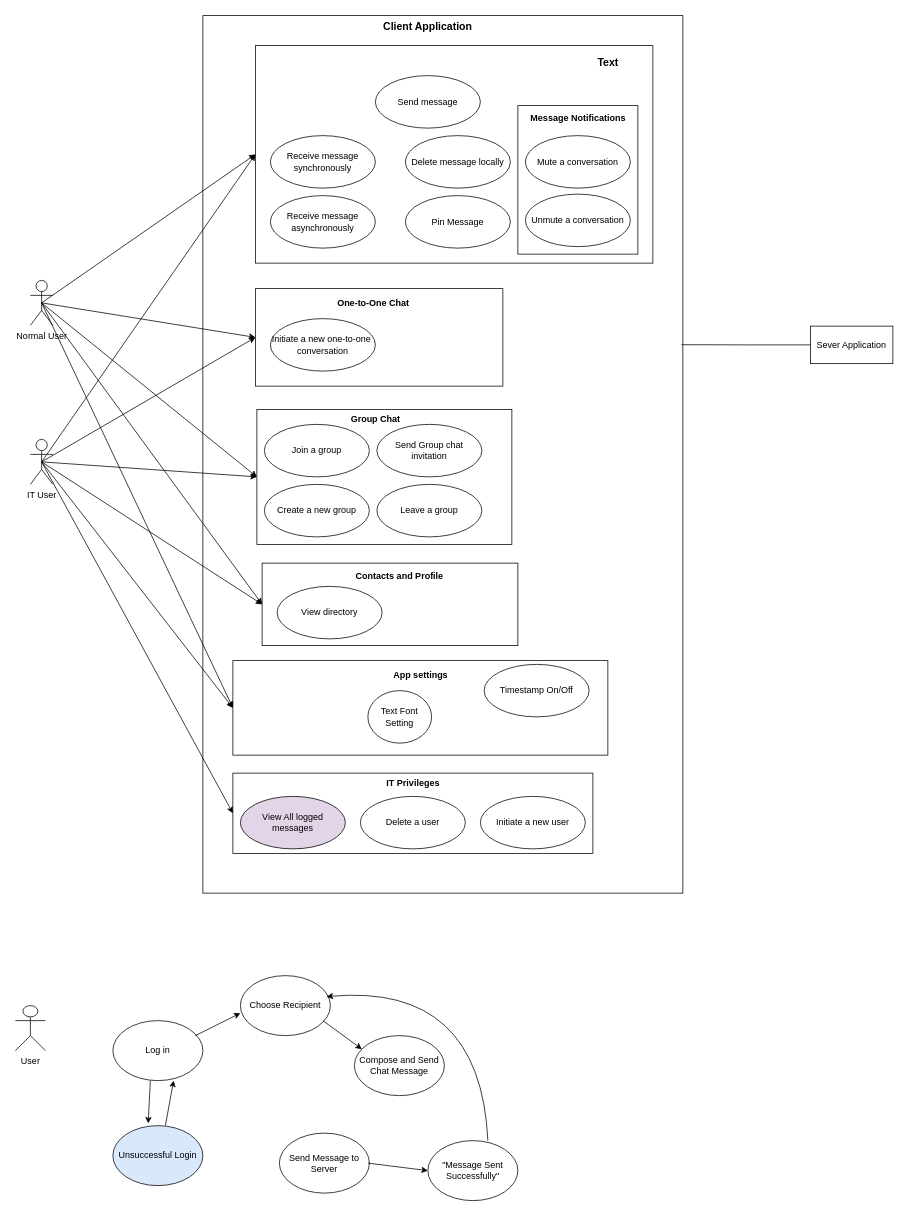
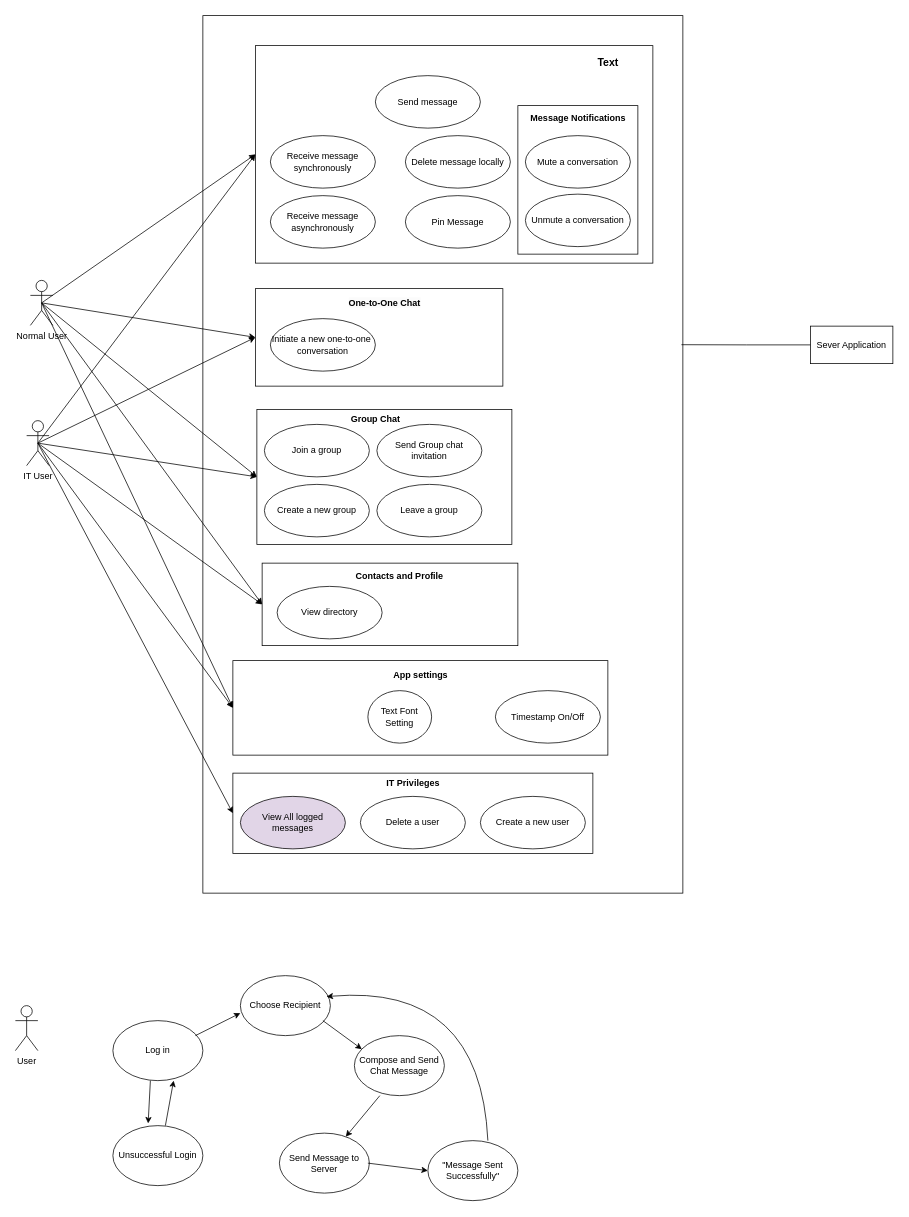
  <mxCell id="0" />
  <mxCell id="1" parent="0" />
  <mxCell id="2" value="" style="rounded=0;whiteSpace=wrap;html=1;" parent="1" vertex="1"><mxGeometry x="270" y="20" width="640" height="1170" as="geometry" /></mxCell>
  <mxCell id="3" value="" style="html=1;whiteSpace=wrap;" parent="1" vertex="1"><mxGeometry x="310" y="1030" width="480" height="107" as="geometry" /></mxCell>
  <mxCell id="4" value="" style="html=1;whiteSpace=wrap;" parent="1" vertex="1"><mxGeometry x="310" y="880" width="500" height="126" as="geometry" /></mxCell>
  <mxCell id="5" value="" style="html=1;whiteSpace=wrap;" parent="1" vertex="1"><mxGeometry x="349" y="750" width="341" height="110" as="geometry" /></mxCell>
  <mxCell id="6" value="" style="html=1;whiteSpace=wrap;" parent="1" vertex="1"><mxGeometry x="342" y="545" width="340" height="180" as="geometry" /></mxCell>
  <mxCell id="7" value="" style="html=1;whiteSpace=wrap;" parent="1" vertex="1"><mxGeometry x="340" y="384" width="330" height="130" as="geometry" /></mxCell>
  <mxCell id="8" value="" style="html=1;whiteSpace=wrap;" parent="1" vertex="1"><mxGeometry x="340" y="60" width="530" height="290" as="geometry" /></mxCell>
  <mxCell id="9" style="rounded=0;orthogonalLoop=1;jettySize=auto;html=1;exitX=0.5;exitY=0.5;exitDx=0;exitDy=0;exitPerimeter=0;entryX=0;entryY=0.5;entryDx=0;entryDy=0;" parent="1" source="14" target="8" edge="1"><mxGeometry relative="1" as="geometry" /></mxCell>
  <mxCell id="10" style="rounded=0;orthogonalLoop=1;jettySize=auto;html=1;exitX=0.5;exitY=0.5;exitDx=0;exitDy=0;exitPerimeter=0;entryX=0;entryY=0.5;entryDx=0;entryDy=0;" parent="1" source="14" target="7" edge="1"><mxGeometry relative="1" as="geometry" /></mxCell>
  <mxCell id="11" style="rounded=0;orthogonalLoop=1;jettySize=auto;html=1;exitX=0.5;exitY=0.5;exitDx=0;exitDy=0;exitPerimeter=0;entryX=0;entryY=0.5;entryDx=0;entryDy=0;" parent="1" source="14" target="6" edge="1"><mxGeometry relative="1" as="geometry" /></mxCell>
  <mxCell id="12" style="rounded=0;orthogonalLoop=1;jettySize=auto;html=1;exitX=0.5;exitY=0.5;exitDx=0;exitDy=0;exitPerimeter=0;entryX=0;entryY=0.5;entryDx=0;entryDy=0;" parent="1" source="14" target="5" edge="1"><mxGeometry relative="1" as="geometry" /></mxCell>
  <mxCell id="13" style="rounded=0;orthogonalLoop=1;jettySize=auto;html=1;exitX=0.5;exitY=0.5;exitDx=0;exitDy=0;exitPerimeter=0;entryX=0;entryY=0.5;entryDx=0;entryDy=0;" parent="1" source="14" target="4" edge="1"><mxGeometry relative="1" as="geometry" /></mxCell>
  <mxCell id="14" value="Normal User" style="shape=umlActor;verticalLabelPosition=bottom;verticalAlign=top;html=1;" parent="1" vertex="1"><mxGeometry x="40" y="373" width="30" height="60" as="geometry" /></mxCell>
  <mxCell id="15" style="rounded=0;orthogonalLoop=1;jettySize=auto;html=1;exitX=0.5;exitY=0.5;exitDx=0;exitDy=0;exitPerimeter=0;entryX=0;entryY=0.5;entryDx=0;entryDy=0;" parent="1" source="21" target="8" edge="1"><mxGeometry relative="1" as="geometry" /></mxCell>
  <mxCell id="16" style="rounded=0;orthogonalLoop=1;jettySize=auto;html=1;exitX=0.5;exitY=0.5;exitDx=0;exitDy=0;exitPerimeter=0;entryX=0;entryY=0.5;entryDx=0;entryDy=0;" parent="1" source="21" target="7" edge="1"><mxGeometry relative="1" as="geometry" /></mxCell>
  <mxCell id="17" style="rounded=0;orthogonalLoop=1;jettySize=auto;html=1;exitX=0.5;exitY=0.5;exitDx=0;exitDy=0;exitPerimeter=0;entryX=0;entryY=0.5;entryDx=0;entryDy=0;" parent="1" source="21" target="6" edge="1"><mxGeometry relative="1" as="geometry" /></mxCell>
  <mxCell id="18" style="rounded=0;orthogonalLoop=1;jettySize=auto;html=1;exitX=0.5;exitY=0.5;exitDx=0;exitDy=0;exitPerimeter=0;entryX=0;entryY=0.5;entryDx=0;entryDy=0;" parent="1" source="21" target="5" edge="1"><mxGeometry relative="1" as="geometry" /></mxCell>
  <mxCell id="19" style="rounded=0;orthogonalLoop=1;jettySize=auto;html=1;exitX=0.5;exitY=0.5;exitDx=0;exitDy=0;exitPerimeter=0;entryX=0;entryY=0.5;entryDx=0;entryDy=0;" parent="1" source="21" target="4" edge="1"><mxGeometry relative="1" as="geometry" /></mxCell>
  <mxCell id="20" style="rounded=0;orthogonalLoop=1;jettySize=auto;html=1;exitX=0.5;exitY=0.5;exitDx=0;exitDy=0;exitPerimeter=0;entryX=0;entryY=0.5;entryDx=0;entryDy=0;" parent="1" source="21" target="3" edge="1"><mxGeometry relative="1" as="geometry" /></mxCell>
- <mxCell id="21" value="IT User" style="shape=umlActor;verticalLabelPosition=bottom;verticalAlign=top;html=1;" parent="1" vertex="1"><mxGeometry x="40" y="585" width="30" height="60" as="geometry" /></mxCell>
+ <mxCell id="21" value="IT User" style="shape=umlActor;verticalLabelPosition=bottom;verticalAlign=top;html=1;" parent="1" vertex="1"><mxGeometry x="35" y="560" width="30" height="60" as="geometry" /></mxCell>
  <mxCell id="22" value="Receive message synchronously" style="ellipse;whiteSpace=wrap;html=1;" parent="1" vertex="1"><mxGeometry x="360" y="180" width="140" height="70" as="geometry" /></mxCell>
  <mxCell id="23" value="Send message" style="ellipse;whiteSpace=wrap;html=1;" parent="1" vertex="1"><mxGeometry x="500" y="100" width="140" height="70" as="geometry" /></mxCell>
  <mxCell id="24" value="Delete message locally" style="ellipse;whiteSpace=wrap;html=1;" parent="1" vertex="1"><mxGeometry x="540" y="180" width="140" height="70" as="geometry" /></mxCell>
  <mxCell id="25" value="Initiate a new one-to-one&amp;nbsp; conversation" style="ellipse;whiteSpace=wrap;html=1;" parent="1" vertex="1"><mxGeometry x="360" y="424" width="140" height="70" as="geometry" /></mxCell>
  <mxCell id="26" value="Join a group" style="ellipse;whiteSpace=wrap;html=1;" parent="1" vertex="1"><mxGeometry x="352" y="565" width="140" height="70" as="geometry" /></mxCell>
  <mxCell id="27" value="Leave a group" style="ellipse;whiteSpace=wrap;html=1;" parent="1" vertex="1"><mxGeometry x="502" y="645" width="140" height="70" as="geometry" /></mxCell>
  <mxCell id="28" value="Create a new group" style="ellipse;whiteSpace=wrap;html=1;" parent="1" vertex="1"><mxGeometry x="352" y="645" width="140" height="70" as="geometry" /></mxCell>
  <mxCell id="29" value="Pin Message" style="ellipse;whiteSpace=wrap;html=1;" parent="1" vertex="1"><mxGeometry x="540" y="260" width="140" height="70" as="geometry" /></mxCell>
  <mxCell id="30" value="&lt;font style=&quot;font-size: 14px;&quot;&gt;Text&lt;/font&gt;" style="text;align=center;fontStyle=1;verticalAlign=middle;spacingLeft=3;spacingRight=3;strokeColor=none;rotatable=0;points=[[0,0.5],[1,0.5]];portConstraint=eastwest;html=1;" parent="1" vertex="1"><mxGeometry x="770" y="70" width="80" height="26" as="geometry" /></mxCell>
- <mxCell id="31" value="&lt;span style=&quot;color: rgb(0, 0, 0); font-family: Helvetica; font-size: 12px; font-style: normal; font-variant-ligatures: normal; font-variant-caps: normal; letter-spacing: normal; orphans: 2; text-align: center; text-indent: 0px; text-transform: none; widows: 2; word-spacing: 0px; -webkit-text-stroke-width: 0px; background-color: rgb(251, 251, 251); text-decoration-thickness: initial; text-decoration-style: initial; text-decoration-color: initial; float: none; display: inline !important;&quot;&gt;&lt;b&gt;One-to-One Chat&lt;/b&gt;&lt;/span&gt;" style="text;align=center;fontStyle=0;verticalAlign=middle;spacingLeft=3;spacingRight=3;strokeColor=none;rotatable=0;points=[[0,0.5],[1,0.5]];portConstraint=eastwest;html=1;" parent="1" vertex="1"><mxGeometry x="457" y="390" width="80" height="26" as="geometry" /></mxCell>
+ <mxCell id="31" value="&lt;span style=&quot;color: rgb(0, 0, 0); font-family: Helvetica; font-size: 12px; font-style: normal; font-variant-ligatures: normal; font-variant-caps: normal; letter-spacing: normal; orphans: 2; text-align: center; text-indent: 0px; text-transform: none; widows: 2; word-spacing: 0px; -webkit-text-stroke-width: 0px; background-color: rgb(251, 251, 251); text-decoration-thickness: initial; text-decoration-style: initial; text-decoration-color: initial; float: none; display: inline !important;&quot;&gt;&lt;b&gt;One-to-One Chat&lt;/b&gt;&lt;/span&gt;" style="text;align=center;fontStyle=0;verticalAlign=middle;spacingLeft=3;spacingRight=3;strokeColor=none;rotatable=0;points=[[0,0.5],[1,0.5]];portConstraint=eastwest;html=1;" parent="1" vertex="1"><mxGeometry x="472" y="390" width="80" height="26" as="geometry" /></mxCell>
  <mxCell id="32" value="" style="html=1;whiteSpace=wrap;" parent="1" vertex="1"><mxGeometry x="690" y="140" width="160" height="198" as="geometry" /></mxCell>
  <mxCell id="33" value="Group Chat" style="text;align=center;fontStyle=1;verticalAlign=middle;spacingLeft=3;spacingRight=3;strokeColor=none;rotatable=0;points=[[0,0.5],[1,0.5]];portConstraint=eastwest;html=1;" parent="1" vertex="1"><mxGeometry x="460" y="545" width="80" height="26" as="geometry" /></mxCell>
  <mxCell id="34" value="Unmute a conversation" style="ellipse;whiteSpace=wrap;html=1;" parent="1" vertex="1"><mxGeometry x="700" y="258" width="140" height="70" as="geometry" /></mxCell>
  <mxCell id="35" value="Message Notifications" style="text;align=center;fontStyle=1;verticalAlign=middle;spacingLeft=3;spacingRight=3;strokeColor=none;rotatable=0;points=[[0,0.5],[1,0.5]];portConstraint=eastwest;html=1;" parent="1" vertex="1"><mxGeometry x="730" y="144" width="80" height="26" as="geometry" /></mxCell>
  <mxCell id="36" value="Mute a conversation" style="ellipse;whiteSpace=wrap;html=1;" parent="1" vertex="1"><mxGeometry x="700" y="180" width="140" height="70" as="geometry" /></mxCell>
  <mxCell id="37" value="Send Group chat invitation" style="ellipse;whiteSpace=wrap;html=1;" parent="1" vertex="1"><mxGeometry x="502" y="565" width="140" height="70" as="geometry" /></mxCell>
  <mxCell id="38" value="Receive message asynchronously" style="ellipse;whiteSpace=wrap;html=1;" parent="1" vertex="1"><mxGeometry x="360" y="260" width="140" height="70" as="geometry" /></mxCell>
  <mxCell id="39" value="View directory" style="ellipse;whiteSpace=wrap;html=1;" parent="1" vertex="1"><mxGeometry x="369" y="781" width="140" height="70" as="geometry" /></mxCell>
  <mxCell id="40" value="Contacts and Profile" style="text;align=center;fontStyle=1;verticalAlign=middle;spacingLeft=3;spacingRight=3;strokeColor=none;rotatable=0;points=[[0,0.5],[1,0.5]];portConstraint=eastwest;html=1;" parent="1" vertex="1"><mxGeometry x="492" y="755" width="80" height="26" as="geometry" /></mxCell>
  <mxCell id="41" value="Text Font Setting" style="ellipse;whiteSpace=wrap;html=1;" parent="1" vertex="1"><mxGeometry x="490" y="920" width="85" height="70" as="geometry" /></mxCell>
- <mxCell id="42" value="Timestamp On/Off" style="ellipse;whiteSpace=wrap;html=1;" parent="1" vertex="1"><mxGeometry x="645" y="885" width="140" height="70" as="geometry" /></mxCell>
+ <mxCell id="42" value="Timestamp On/Off" style="ellipse;whiteSpace=wrap;html=1;" parent="1" vertex="1"><mxGeometry x="660" y="920" width="140" height="70" as="geometry" /></mxCell>
  <mxCell id="43" value="App settings" style="text;align=center;fontStyle=1;verticalAlign=middle;spacingLeft=3;spacingRight=3;strokeColor=none;rotatable=0;points=[[0,0.5],[1,0.5]];portConstraint=eastwest;html=1;" parent="1" vertex="1"><mxGeometry x="520" y="886" width="80" height="26" as="geometry" /></mxCell>
  <mxCell id="44" value="View All logged messages" style="ellipse;whiteSpace=wrap;html=1;fillColor=#e1d5e7;" parent="1" vertex="1"><mxGeometry x="320" y="1061" width="140" height="70" as="geometry" /></mxCell>
- <mxCell id="45" value="Initiate a new user" style="ellipse;whiteSpace=wrap;html=1;" parent="1" vertex="1"><mxGeometry x="640" y="1061" width="140" height="70" as="geometry" /></mxCell>
+ <mxCell id="45" value="Create a new user" style="ellipse;whiteSpace=wrap;html=1;" parent="1" vertex="1"><mxGeometry x="640" y="1061" width="140" height="70" as="geometry" /></mxCell>
  <mxCell id="46" value="Delete a user" style="ellipse;whiteSpace=wrap;html=1;" parent="1" vertex="1"><mxGeometry x="480" y="1061" width="140" height="70" as="geometry" /></mxCell>
  <mxCell id="47" value="IT Privileges" style="text;align=center;fontStyle=1;verticalAlign=middle;spacingLeft=3;spacingRight=3;strokeColor=none;rotatable=0;points=[[0,0.5],[1,0.5]];portConstraint=eastwest;html=1;" parent="1" vertex="1"><mxGeometry x="510" y="1030" width="80" height="26" as="geometry" /></mxCell>
- <mxCell id="48" value="&lt;font style=&quot;font-size: 14px;&quot;&gt;Client Application&lt;/font&gt;" style="text;html=1;align=center;verticalAlign=middle;whiteSpace=wrap;rounded=0;fontStyle=1" parent="1" vertex="1"><mxGeometry x="500" y="20" width="140" height="30" as="geometry" /></mxCell>
  <mxCell id="49" value="Sever Application" style="html=1;whiteSpace=wrap;" parent="1" vertex="1"><mxGeometry x="1080" y="434" width="110" height="50" as="geometry" /></mxCell>
  <mxCell id="50" style="edgeStyle=orthogonalEdgeStyle;rounded=0;orthogonalLoop=1;jettySize=auto;html=1;exitX=0;exitY=0.5;exitDx=0;exitDy=0;entryX=0.997;entryY=0.375;entryDx=0;entryDy=0;entryPerimeter=0;endArrow=none;endFill=0;" parent="1" source="49" target="2" edge="1"><mxGeometry relative="1" as="geometry" /></mxCell>
- <mxCell id="51" value="User&lt;div&gt;&lt;br&gt;&lt;/div&gt;" style="shape=umlActor;verticalLabelPosition=bottom;verticalAlign=top;html=1;outlineConnect=0;" vertex="1" parent="1"><mxGeometry x="20" y="1340" width="40" height="60" as="geometry" /></mxCell>
+ <mxCell id="51" value="User&lt;div&gt;&lt;br&gt;&lt;/div&gt;" style="shape=umlActor;verticalLabelPosition=bottom;verticalAlign=top;html=1;outlineConnect=0;" vertex="1" parent="1"><mxGeometry x="20" y="1340" width="30" height="60" as="geometry" /></mxCell>
  <mxCell id="52" value="Choose Recipient" style="ellipse;whiteSpace=wrap;html=1;" vertex="1" parent="1"><mxGeometry x="320" y="1300" width="120" height="80" as="geometry" /></mxCell>
  <mxCell id="53" value="Compose and Send Chat Message" style="ellipse;whiteSpace=wrap;html=1;" vertex="1" parent="1"><mxGeometry x="472" y="1380" width="120" height="80" as="geometry" /></mxCell>
  <mxCell id="54" value="Log in" style="ellipse;whiteSpace=wrap;html=1;" vertex="1" parent="1"><mxGeometry x="150" y="1360" width="120" height="80" as="geometry" /></mxCell>
- <mxCell id="55" value="Unsuccessful Login" style="ellipse;whiteSpace=wrap;html=1;fillColor=#dae8fc;" vertex="1" parent="1"><mxGeometry x="150" y="1500" width="120" height="80" as="geometry" /></mxCell>
+ <mxCell id="55" value="Unsuccessful Login" style="ellipse;whiteSpace=wrap;html=1;" vertex="1" parent="1"><mxGeometry x="150" y="1500" width="120" height="80" as="geometry" /></mxCell>
  <mxCell id="56" value="Send Message to Server" style="ellipse;whiteSpace=wrap;html=1;" vertex="1" parent="1"><mxGeometry x="372" y="1510" width="120" height="80" as="geometry" /></mxCell>
  <mxCell id="57" value="&quot;Message Sent Successfully&quot;" style="ellipse;whiteSpace=wrap;html=1;" vertex="1" parent="1"><mxGeometry x="570" y="1520" width="120" height="80" as="geometry" /></mxCell>
  <mxCell id="58" value="" style="endArrow=classic;html=1;rounded=0;entryX=0.392;entryY=-0.037;entryDx=0;entryDy=0;entryPerimeter=0;" edge="1" parent="1" target="55"><mxGeometry width="50" height="50" relative="1" as="geometry"><mxPoint x="200" y="1440" as="sourcePoint" /><mxPoint x="250" y="1390" as="targetPoint" /></mxGeometry></mxCell>
  <mxCell id="59" value="" style="endArrow=classic;html=1;rounded=0;entryX=0.675;entryY=1;entryDx=0;entryDy=0;entryPerimeter=0;" edge="1" parent="1" target="54"><mxGeometry width="50" height="50" relative="1" as="geometry"><mxPoint x="220" y="1500" as="sourcePoint" /><mxPoint x="270" y="1450" as="targetPoint" /></mxGeometry></mxCell>
  <mxCell id="60" value="" style="endArrow=classic;html=1;rounded=0;entryX=0;entryY=0.625;entryDx=0;entryDy=0;entryPerimeter=0;" edge="1" parent="1" target="52"><mxGeometry width="50" height="50" relative="1" as="geometry"><mxPoint x="260" y="1380" as="sourcePoint" /><mxPoint x="310" y="1330" as="targetPoint" /></mxGeometry></mxCell>
  <mxCell id="61" value="" style="endArrow=classic;html=1;rounded=0;entryX=0.083;entryY=0.225;entryDx=0;entryDy=0;entryPerimeter=0;" edge="1" parent="1" target="53"><mxGeometry width="50" height="50" relative="1" as="geometry"><mxPoint x="430" y="1360" as="sourcePoint" /><mxPoint x="470" y="1390" as="targetPoint" /></mxGeometry></mxCell>
+ <mxCell id="62" value="" style="endArrow=classic;html=1;rounded=0;exitX=0.283;exitY=1;exitDx=0;exitDy=0;exitPerimeter=0;" edge="1" parent="1" source="53" target="56"><mxGeometry width="50" height="50" relative="1" as="geometry"><mxPoint x="570" y="1440" as="sourcePoint" /><mxPoint x="620" y="1390" as="targetPoint" /></mxGeometry></mxCell>
  <mxCell id="63" value="" style="endArrow=classic;html=1;rounded=0;entryX=0;entryY=0.5;entryDx=0;entryDy=0;" edge="1" parent="1" target="57"><mxGeometry width="50" height="50" relative="1" as="geometry"><mxPoint x="490" y="1550" as="sourcePoint" /><mxPoint x="540" y="1500" as="targetPoint" /></mxGeometry></mxCell>
  <mxCell id="64" value="" style="curved=1;endArrow=classic;html=1;rounded=0;entryX=0.958;entryY=0.35;entryDx=0;entryDy=0;entryPerimeter=0;" edge="1" parent="1" target="52"><mxGeometry width="50" height="50" relative="1" as="geometry"><mxPoint x="650" y="1520" as="sourcePoint" /><mxPoint x="700" y="1470" as="targetPoint" /><Array as="points"><mxPoint x="640" y="1310" /></Array></mxGeometry></mxCell>
